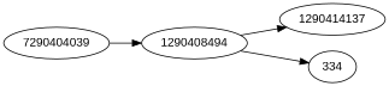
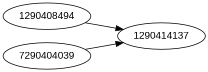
  strict digraph {
    fontname="Liberation Sans"
    rankdir=LR
    node [fontname="Liberation Sans"]
    edge [fontname="Liberation Sans"]
    1290408494
    1290414137
-   334
    n4 [label=7290404039]
    1290408494 -> 1290414137
-   1290408494 -> 334
-   n4 -> 1290408494
+   n4 -> 1290414137
  }
